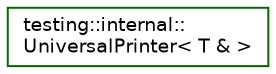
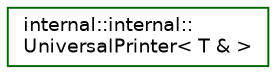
  digraph {
    rankdir=LR
-   n1 [color=darkgreen fillcolor=white fontname=Helvetica fontsize=10 height=0.2 label="testing::internal::\lUniversalPrinter\< T & \>" shape=box style=filled width=0.4]
+   n1 [color=darkgreen fillcolor=white fontname=Helvetica fontsize=10 height=0.2 label="internal::internal::\lUniversalPrinter\< T & \>" shape=box style=filled width=0.4]
  }
